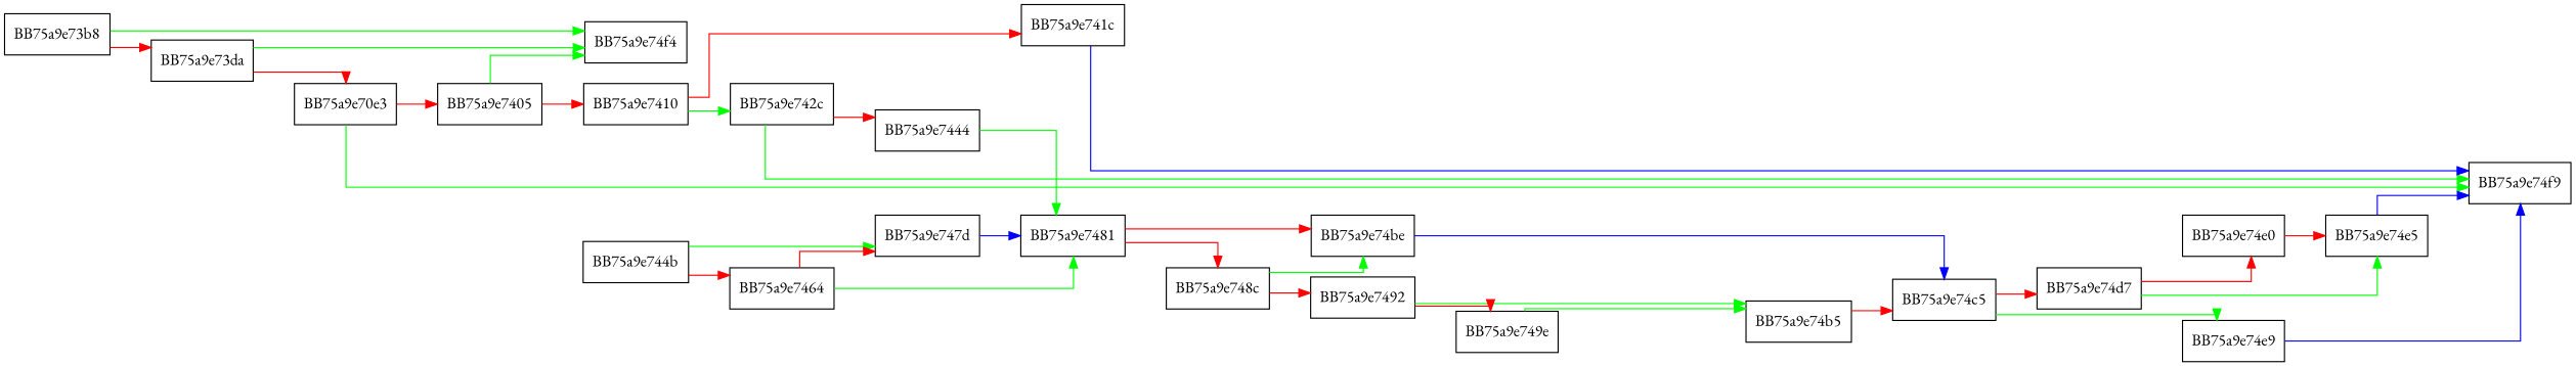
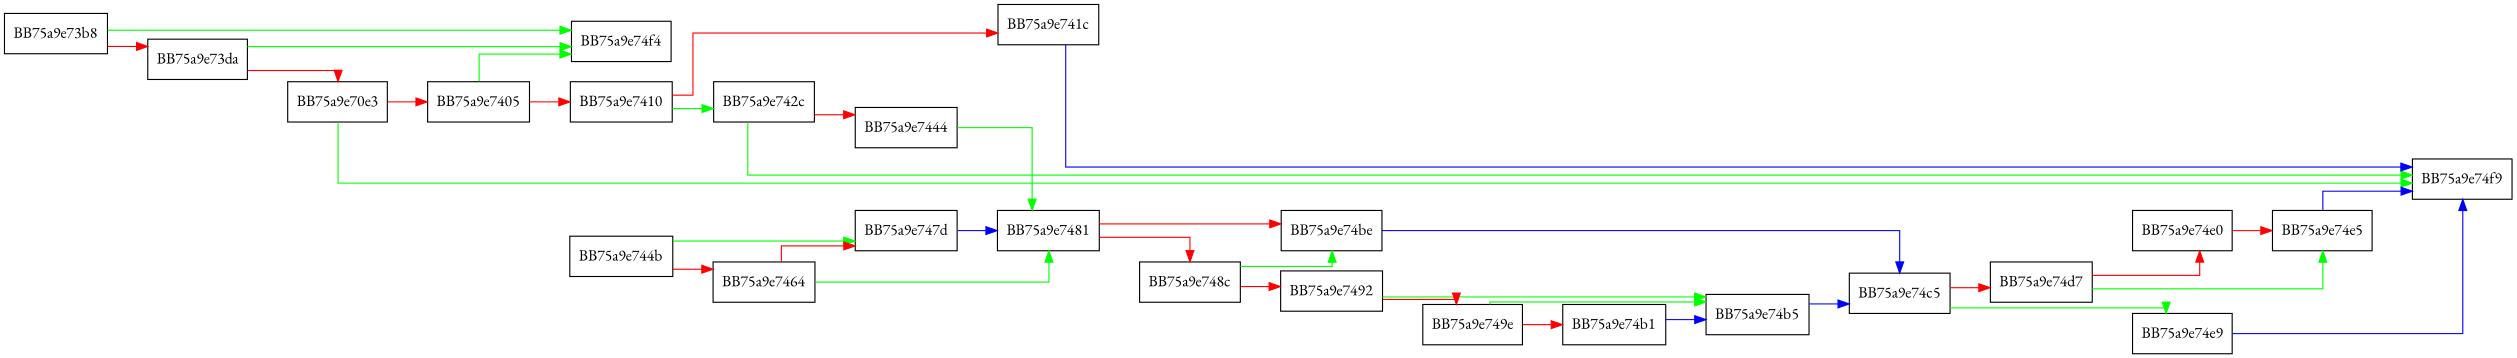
  digraph {
    fontname="EB Garamond"
    rankdir=LR
    splines=ortho
    node [fontname="EB Garamond" shape=box]
    edge [color=red fontname="EB Garamond"]
    BB75a9e73b8
    BB75a9e74f4
    BB75a9e73da
    n4 [label=BB75a9e70e3]
    BB75a9e74f9
    BB75a9e7405
    BB75a9e7410
    BB75a9e742c
    BB75a9e741c
    BB75a9e7444
    BB75a9e7481
    BB75a9e74be
    BB75a9e748c
    BB75a9e744b
    BB75a9e747d
    BB75a9e7464
    BB75a9e74c5
    BB75a9e7492
    BB75a9e74e9
    BB75a9e74d7
    BB75a9e74b5
    BB75a9e749e
+   BB75a9e74b1
    BB75a9e74e5
    BB75a9e74e0
    BB75a9e73b8 -> BB75a9e74f4 [color=green]
    BB75a9e73b8 -> BB75a9e73da
    BB75a9e73da -> BB75a9e74f4 [color=green]
    BB75a9e73da -> n4
    n4 -> BB75a9e74f9 [color=green]
    n4 -> BB75a9e7405
    BB75a9e7405 -> BB75a9e74f4 [color=green]
    BB75a9e7405 -> BB75a9e7410
    BB75a9e7410 -> BB75a9e742c [color=green]
    BB75a9e7410 -> BB75a9e741c
    BB75a9e742c -> BB75a9e74f9 [color=green]
    BB75a9e742c -> BB75a9e7444
    BB75a9e741c -> BB75a9e74f9 [color=blue]
    BB75a9e7444 -> BB75a9e7481 [color=green]
    BB75a9e7481 -> BB75a9e74be
    BB75a9e7481 -> BB75a9e748c
    BB75a9e74be -> BB75a9e74c5 [color=blue]
    BB75a9e748c -> BB75a9e74be [color=green]
    BB75a9e748c -> BB75a9e7492
    BB75a9e744b -> BB75a9e747d [color=green]
    BB75a9e744b -> BB75a9e7464
    BB75a9e747d -> BB75a9e7481 [color=blue]
    BB75a9e7464 -> BB75a9e7481 [color=green]
    BB75a9e7464 -> BB75a9e747d
    BB75a9e74c5 -> BB75a9e74e9 [color=green]
    BB75a9e74c5 -> BB75a9e74d7
    BB75a9e7492 -> BB75a9e74b5 [color=green]
    BB75a9e7492 -> BB75a9e749e
    BB75a9e74e9 -> BB75a9e74f9 [color=blue]
    BB75a9e74d7 -> BB75a9e74e5 [color=green]
    BB75a9e74d7 -> BB75a9e74e0
-   BB75a9e74b5 -> BB75a9e74c5
+   BB75a9e74b5 -> BB75a9e74c5 [color=blue]
    BB75a9e749e -> BB75a9e74b5 [color=green]
+   BB75a9e749e -> BB75a9e74b1
+   BB75a9e74b1 -> BB75a9e74b5 [color=blue]
    BB75a9e74e5 -> BB75a9e74f9 [color=blue]
    BB75a9e74e0 -> BB75a9e74e5
  }
